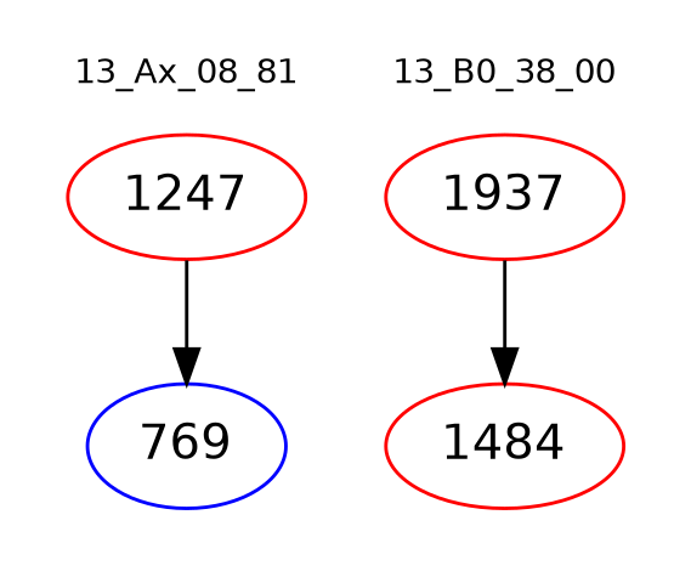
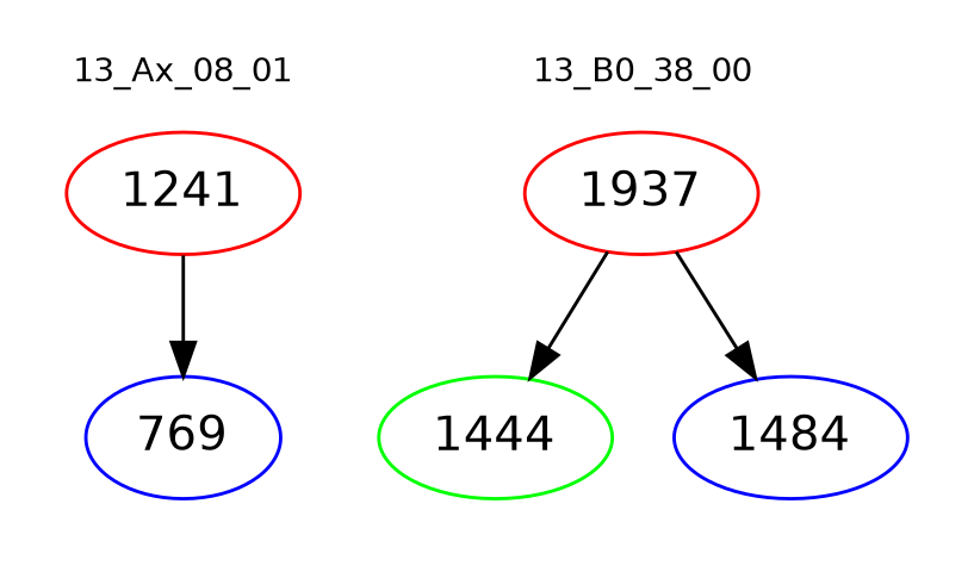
  digraph {
    fontname="DejaVu Sans"
    node [color=red fontname="DejaVu Sans"]
    edge [color=black fontname="DejaVu Sans"]
-   n1 [label=1247]
+   n1 [label=1241]
    n2 [color=blue label=769]
    n3 [label=1937]
-   n5 [label=1484]
+   n4 [color=green label=1444]
+   n5 [color=blue label=1484]
    subgraph cluster_1 {
      color=white
      fontsize=10
-     label="13_Ax_08_81"
+     label="13_Ax_08_01"
      n1
      n2
    }
    subgraph cluster_2 {
      color=white
      fontsize=10
      label="13_B0_38_00"
      n3
+     n4
      n5
    }
    n1 -> n2
+   n3 -> n4
    n3 -> n5
  }
